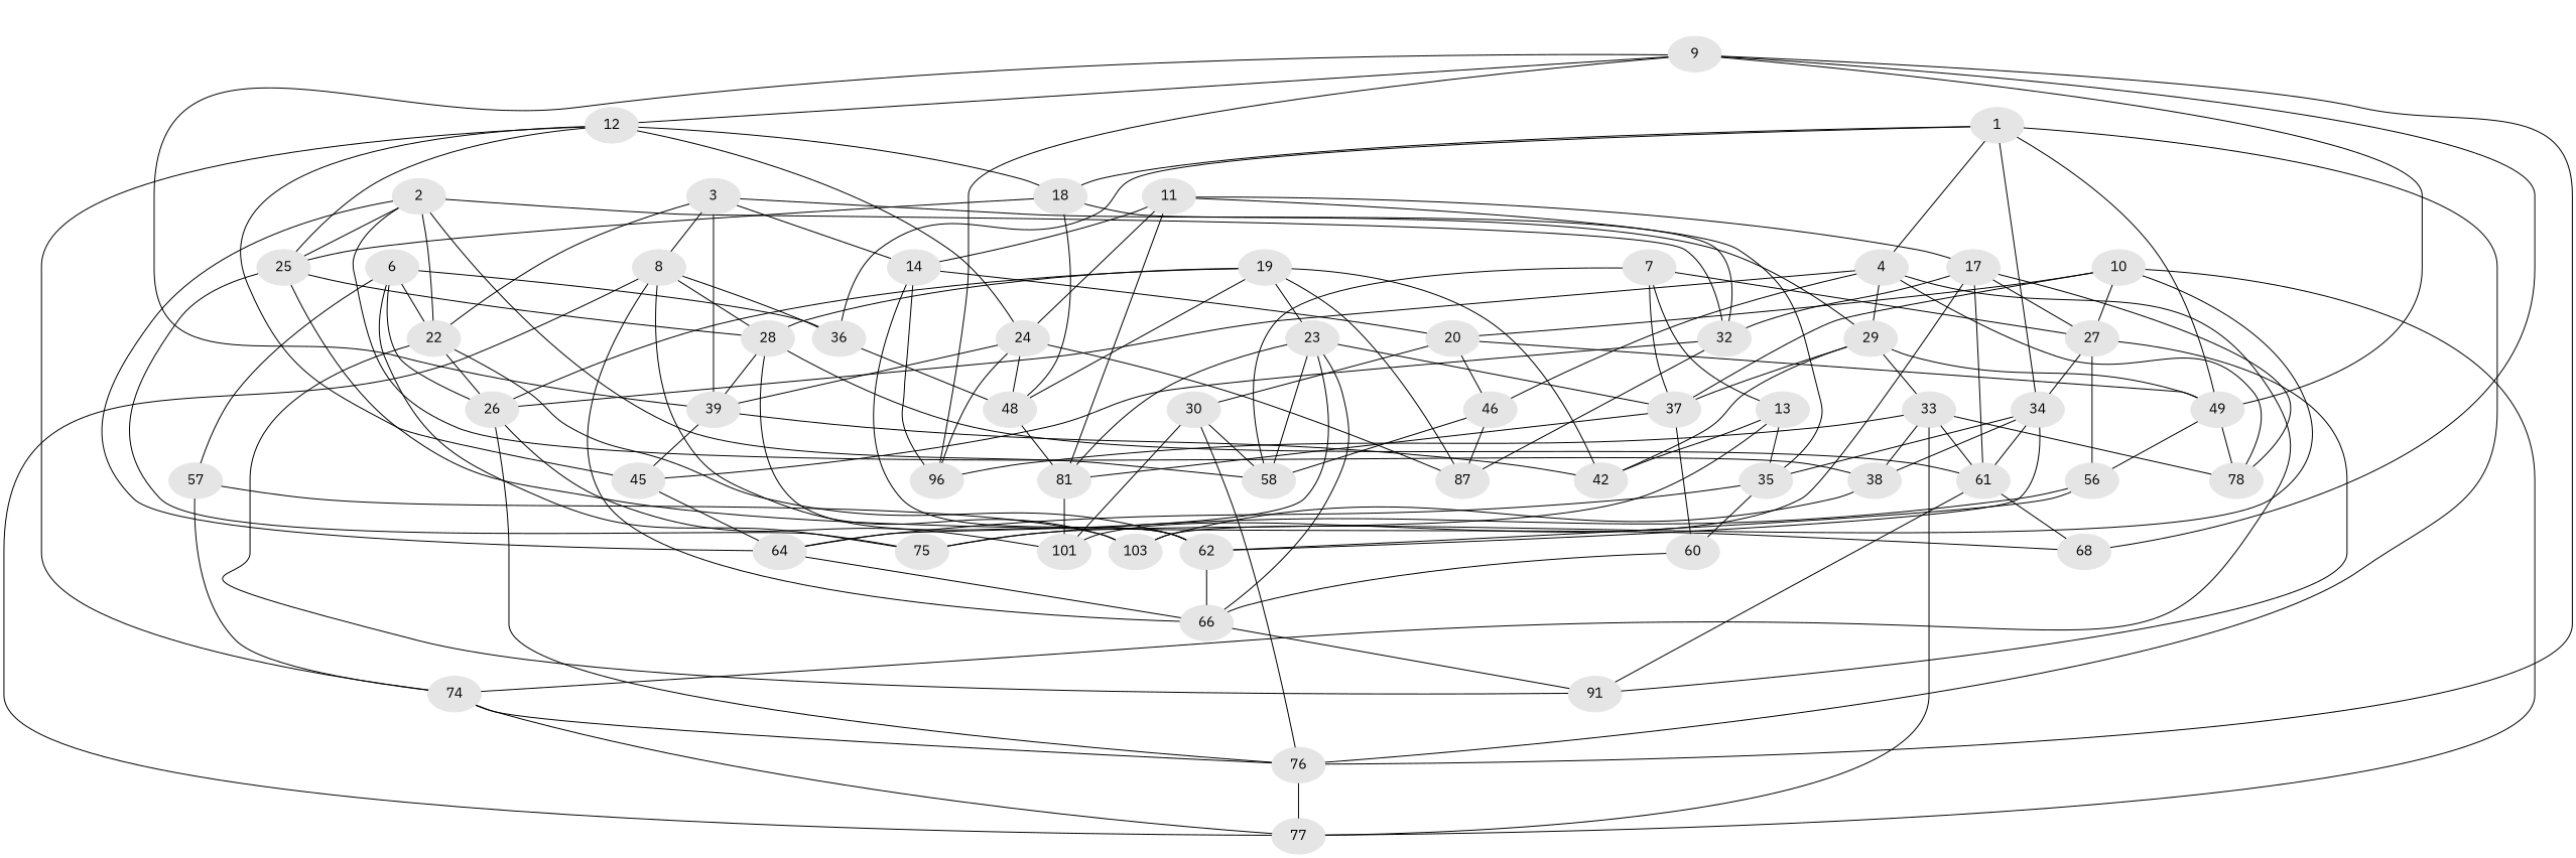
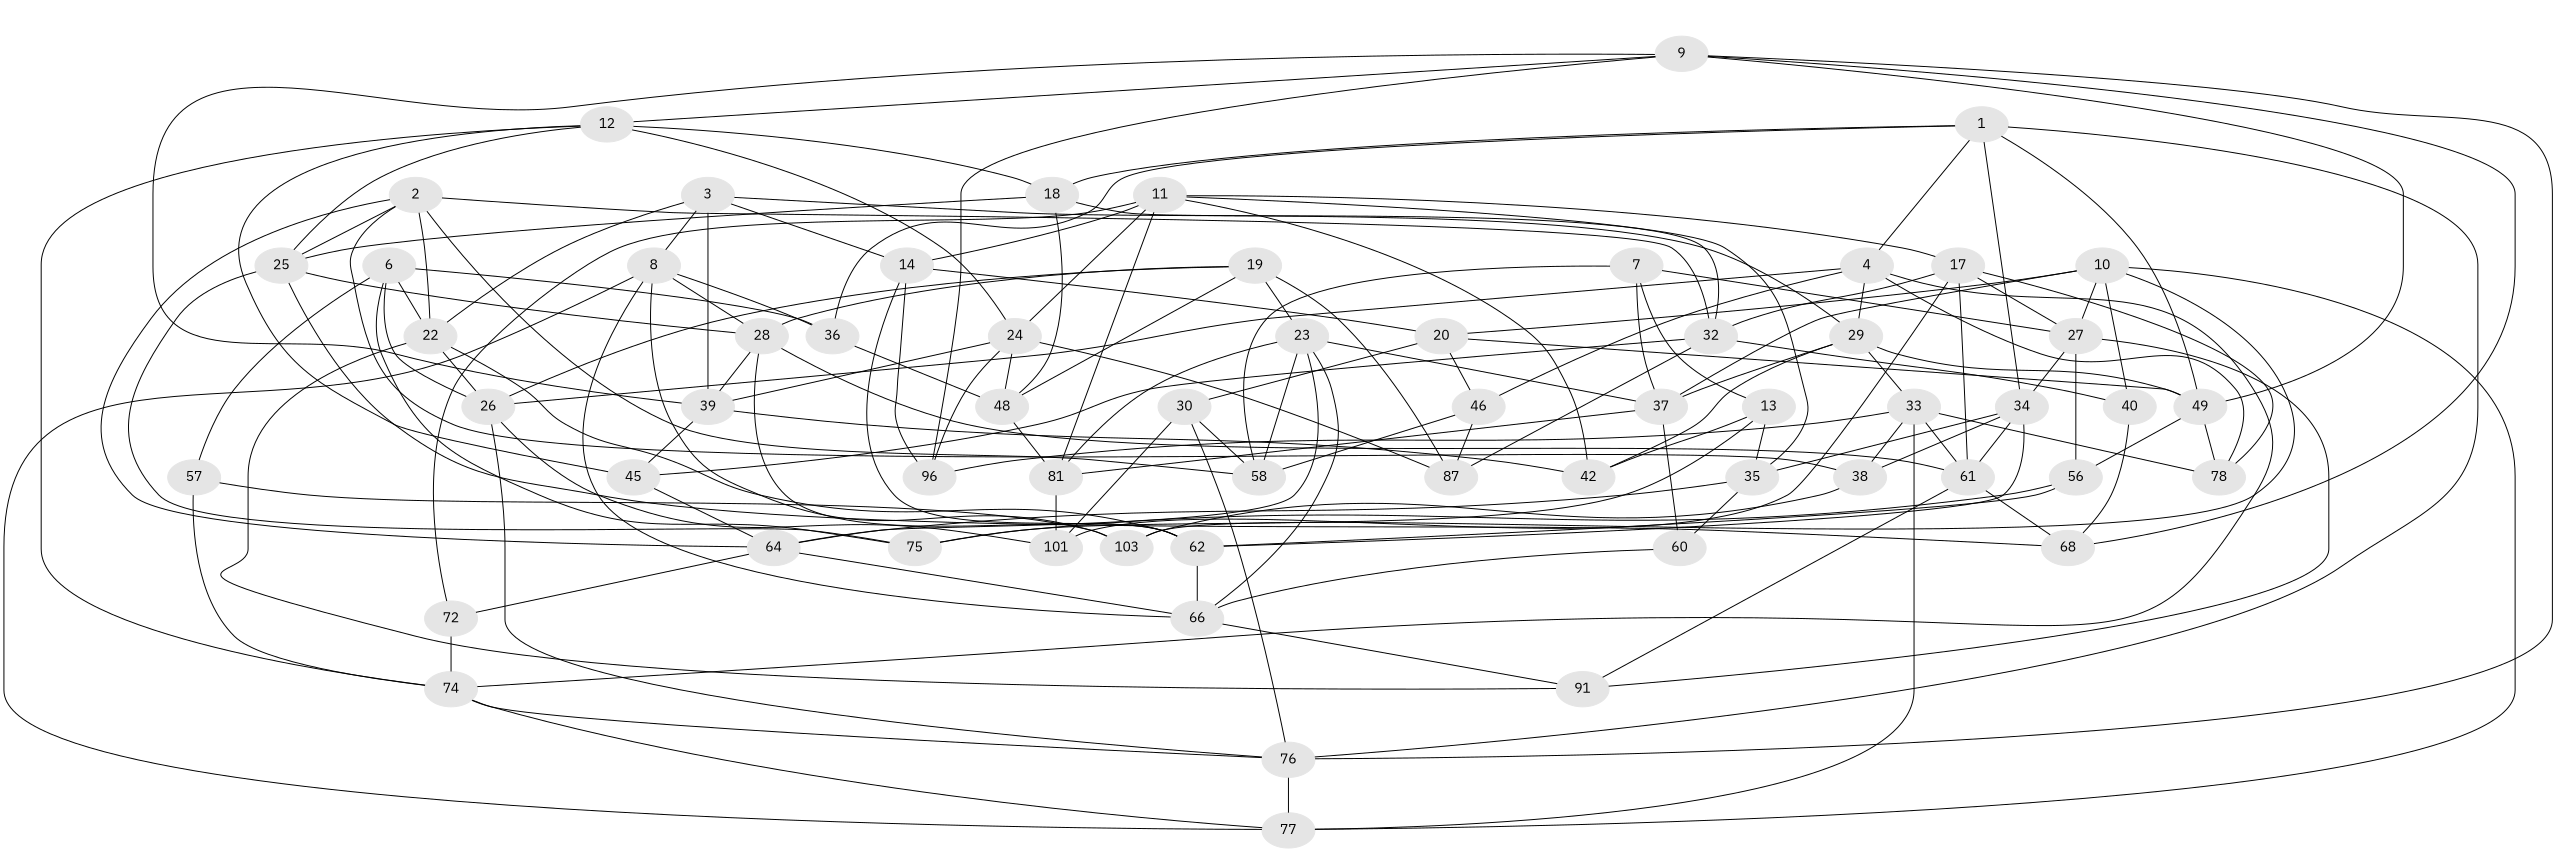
  graph {
    fontname="IBM Plex Sans"
    node [color=gray90 fontname="IBM Plex Sans" style=filled]
    edge [fontname="IBM Plex Sans"]
    1 [super="+90"]
    4 [super="+5"]
    18 [super="+51"]
    34 [super="+73"]
    36
    49 [super="+63"]
    76 [super="+97"]
    29 [super="+43"]
    26 [super="+55"]
    46
    74 [super="+80"]
    78
    25 [super="+59"]
    32 [super="+83"]
    48 [super="+95"]
    38
    35 [super="+89"]
    62 [super="+86"]
    61 [super="+98"]
    56
    77 [super="+85"]
    2 [super="+88"]
    22 [super="+54"]
    58 [super="+65"]
    64 [super="+100"]
    91 [super="+92"]
    75
    28 [super="+53"]
    68
+   40
    45
    87
    103
+   72
    66 [super="+99"]
    3 [super="+47"]
    8 [super="+15"]
    14 [super="+21"]
    39 [super="+71"]
    96
    20 [super="+52"]
    37 [super="+69"]
    42
    33 [super="+67"]
    101
    6 [super="+102"]
    57
    7
    13
    27 [super="+70"]
    81 [super="+84"]
    60
    9 [super="+94"]
    12 [super="+79"]
    24 [super="+93"]
    10 [super="+50"]
    30
    11 [super="+41"]
    17 [super="+31"]
    19 [super="+82"]
    23 [super="+44"]
    1 -- 4
    1 -- 18
    1 -- 34
    1 -- 36
    1 -- 49
    1 -- 76
    4 -- 29
    4 -- 26
    4 -- 46
    4 -- 74
    4 -- 78
    18 -- 25
    18 -- 32
    18 -- 48
    34 -- 38
    34 -- 35
    34 -- 62
    34 -- 61
    36 -- 48
    49 -- 78
    49 -- 56
    76 -- 77
    29 -- 49
    29 -- 37
    29 -- 42
    29 -- 33
    26 -- 76
    26 -- 101
    46 -- 58
    46 -- 87
    74 -- 76
    74 -- 77
    25 -- 75
    25 -- 28
    25 -- 68
+   32 -- 40
    32 -- 45
    32 -- 87
    48 -- 81 [weight=2]
    38 -- 103
    35 -- 64
    35 -- 60
    62 -- 66
    61 -- 91
    61 -- 68
    56 -- 62
    56 -- 75
    2 -- 25
    2 -- 32
    2 -- 38
    2 -- 22
    2 -- 58
    2 -- 64
    22 -- 26
    22 -- 62
    22 -- 91
+   64 -- 72
    64 -- 66
    28 -- 62
    28 -- 61
    28 -- 39
+   40 -- 68
    45 -- 64
+   72 -- 74
    66 -- 91
    3 -- 29
    3 -- 22
    3 -- 8
    3 -- 14
    3 -- 39
    8 -- 36
    8 -- 77
    8 -- 28
    8 -- 103
    8 -- 66
    14 -- 62
    14 -- 96
    14 -- 20 [weight=2]
    39 -- 45
    39 -- 42
    20 -- 49
    20 -- 46
    20 -- 30
    37 -- 81
    37 -- 60
    33 -- 78
    33 -- 38
    33 -- 61
    33 -- 77
    33 -- 96
    6 -- 36
    6 -- 26
    6 -- 22
    6 -- 75
    6 -- 57
    57 -- 74
    57 -- 103
    7 -- 58
    7 -- 37
    7 -- 13
    7 -- 27
    13 -- 35
    13 -- 75
    13 -- 42
    27 -- 34
    27 -- 56
    27 -- 91
    81 -- 101
    60 -- 66
    9 -- 49
    9 -- 76
    9 -- 68
    9 -- 39
    9 -- 96
    9 -- 12
    12 -- 18
    12 -- 74
    12 -- 25
    12 -- 45
    12 -- 24
    24 -- 48
    24 -- 87
    24 -- 39
    24 -- 96
    10 -- 77
+   10 -- 40
    10 -- 103
    10 -- 20
    10 -- 37
    10 -- 27
    30 -- 76
    30 -- 58
    30 -- 101
    11 -- 35
+   11 -- 72
    11 -- 14
    11 -- 81
    11 -- 24
    11 -- 17
    17 -- 78
    17 -- 32
    17 -- 61
    17 -- 101
    17 -- 27
    19 -- 26
    19 -- 48
    19 -- 28
    19 -- 87
-   19 -- 42
+   11 -- 42
    19 -- 23
    23 -- 58
    23 -- 64
    23 -- 66
    23 -- 37
    23 -- 81
  }
